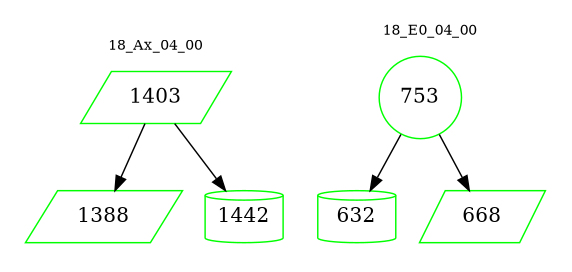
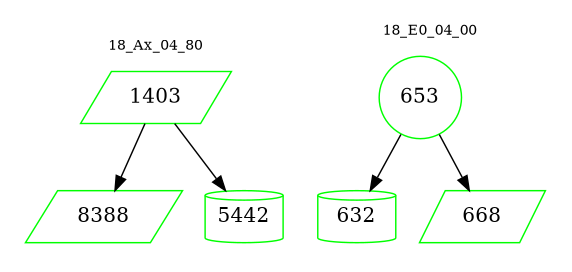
  digraph {
    node [color=green shape=parallelogram]
    edge [color=black]
    n1 [label=1403]
-   n2 [label=1388]
-   n3 [label=1442 shape=cylinder]
-   n4 [label=753 shape=circle]
+   n2 [label=8388]
+   n3 [label=5442 shape=cylinder]
+   n4 [label=653 shape=circle]
    n5 [label=632 shape=cylinder]
    n6 [label=668]
    subgraph cluster_1 {
      color=white
      fontsize=10
-     label="18_Ax_04_00"
+     label="18_Ax_04_80"
      n1
      n2
      n3
    }
    subgraph cluster_2 {
      color=white
      fontsize=10
      label="18_E0_04_00"
      n4
      n5
      n6
    }
    n1 -> n2
    n1 -> n3
    n4 -> n5
    n4 -> n6
  }
